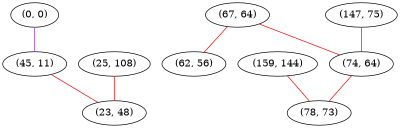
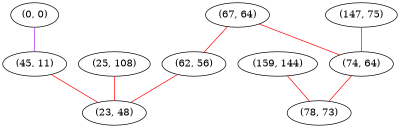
  graph {
    edge [color=red weight=1]
    "(0, 0)"
    "(45, 11)"
    n3 [label="(23, 48)"]
    "(67, 64)"
    "(74, 64)"
    "(62, 56)"
    "(25, 108)"
    "(78, 73)"
    "(159, 144)"
    "(147, 75)"
    "(0, 0)" -- "(45, 11)" [color=purple weight=4]
    "(45, 11)" -- n3
    "(67, 64)" -- "(74, 64)"
    "(67, 64)" -- "(62, 56)"
    "(74, 64)" -- "(78, 73)"
+   "(62, 56)" -- n3
    "(25, 108)" -- n3
    "(159, 144)" -- "(78, 73)"
    "(147, 75)" -- "(74, 64)"
  }
